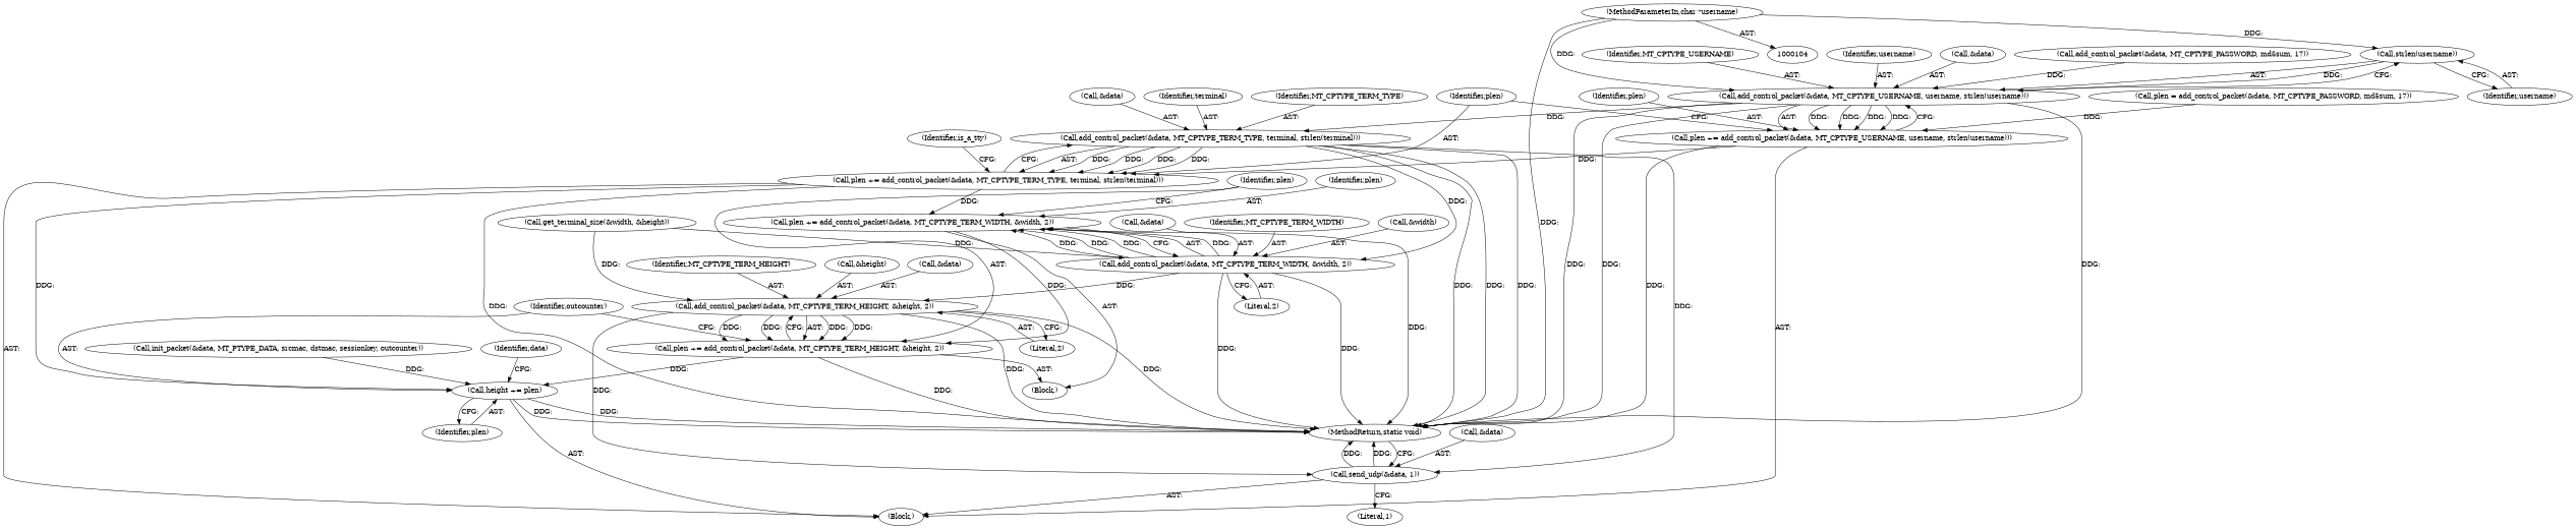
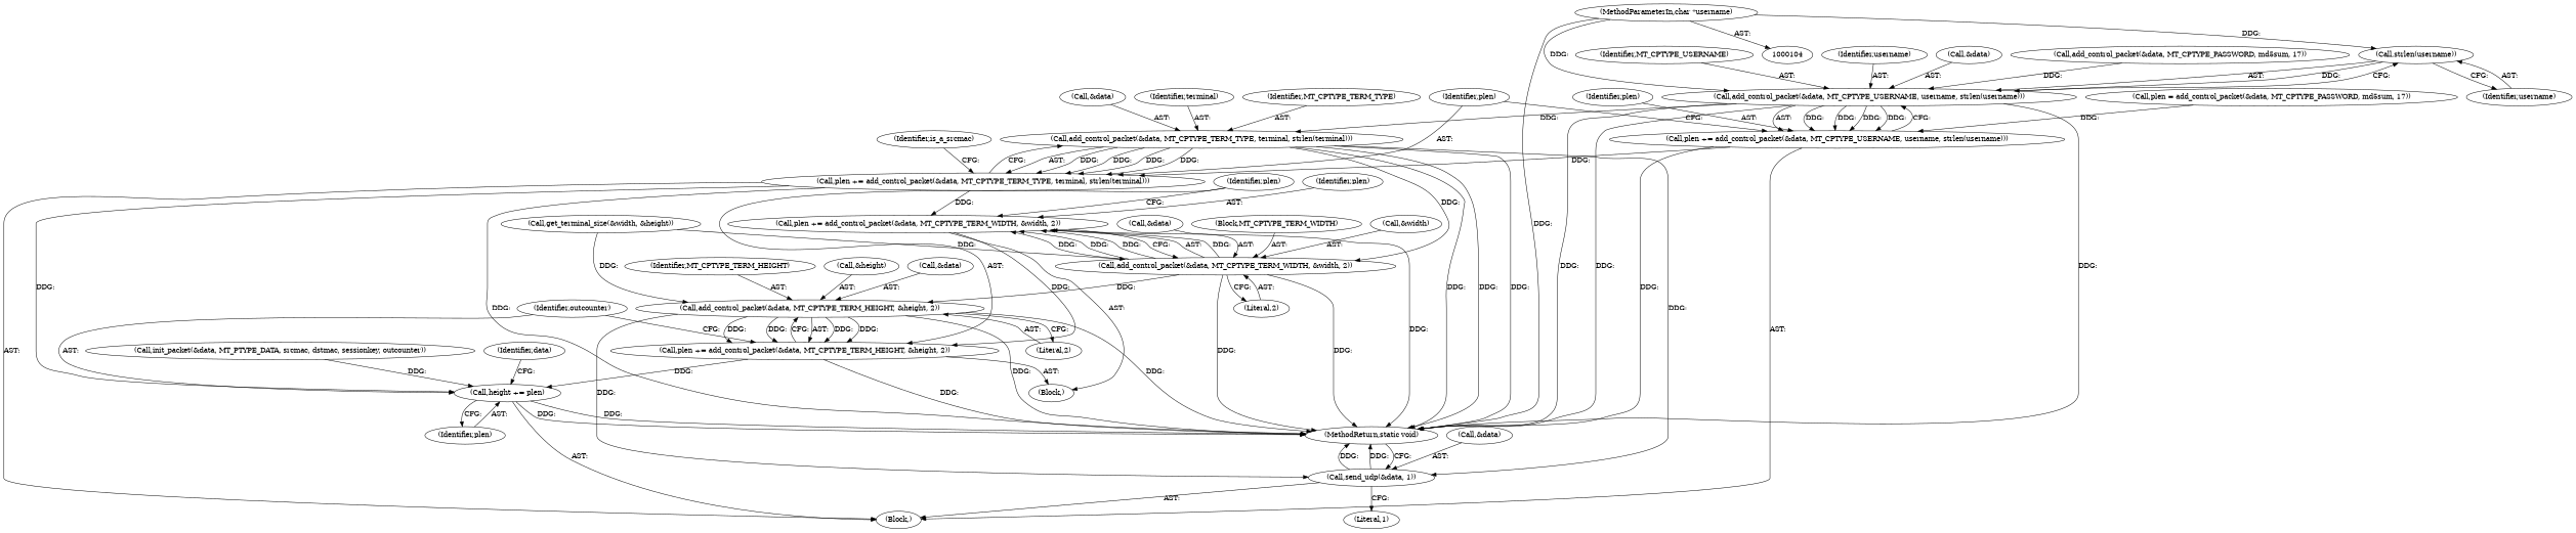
  digraph {
    n1 [label="(Call,strlen(username))"]
    n2 [label="(Call,add_control_packet(&data, MT_CPTYPE_USERNAME, username, strlen(username)))"]
    n3 [label="(Identifier,username)"]
    n4 [label="(MethodReturn,static void)"]
    n5 [label="(Call,plen += add_control_packet(&data, MT_CPTYPE_USERNAME, username, strlen(username)))"]
    n6 [label="(Call,add_control_packet(&data, MT_CPTYPE_TERM_TYPE, terminal, strlen(terminal)))"]
    n7 [label="(MethodParameterIn,char *username)"]
    1000104
    n9 [label="(Call,send_udp(&data, 1))"]
    n10 [label="(Call,plen += add_control_packet(&data, MT_CPTYPE_TERM_TYPE, terminal, strlen(terminal)))"]
    n11 [label="(Block,)"]
    n12 [label="(Call,add_control_packet(&data, MT_CPTYPE_TERM_WIDTH, &width, 2))"]
    n13 [label="(Call,plen += add_control_packet(&data, MT_CPTYPE_TERM_WIDTH, &width, 2))"]
    n14 [label="(Call,height += plen)"]
    n15 [label="(Call,plen += add_control_packet(&data, MT_CPTYPE_TERM_HEIGHT, &height, 2))"]
    n16 [label="(Block,)"]
    n17 [label="(Identifier,plen)"]
    n18 [label="(Call,add_control_packet(&data, MT_CPTYPE_TERM_HEIGHT, &height, 2))"]
    n19 [label="(Literal,2)"]
    n20 [label="(Literal,2)"]
    n21 [label="(Literal,1)"]
    n22 [label="(Call,&data)"]
    n23 [label="(Call,&data)"]
    n24 [label="(Call,init_packet(&data, MT_PTYPE_DATA, srcmac, dstmac, sessionkey, outcounter))"]
    n25 [label="(Identifier,plen)"]
    n26 [label="(Call,&data)"]
-   n27 [label="(Identifier,MT_CPTYPE_TERM_WIDTH)"]
+   n27 [label="(Block,MT_CPTYPE_TERM_WIDTH)"]
    n28 [label="(Call,get_terminal_size(&width, &height))"]
    n29 [label="(Call,&data)"]
    n30 [label="(Identifier,MT_CPTYPE_USERNAME)"]
    n31 [label="(Identifier,username)"]
    n32 [label="(Call,&data)"]
    n33 [label="(Identifier,outcounter)"]
    n34 [label="(Identifier,terminal)"]
    n35 [label="(Identifier,plen)"]
-   n36 [label="(Identifier,is_a_tty)"]
+   n36 [label="(Identifier,is_a_srcmac)"]
    n37 [label="(Identifier,MT_CPTYPE_TERM_HEIGHT)"]
    n38 [label="(Call,plen = add_control_packet(&data, MT_CPTYPE_PASSWORD, md5sum, 17))"]
    n39 [label="(Call,&height)"]
    n40 [label="(Identifier,plen)"]
    n41 [label="(Identifier,MT_CPTYPE_TERM_TYPE)"]
    n42 [label="(Identifier,plen)"]
    n43 [label="(Identifier,data)"]
    n44 [label="(Call,&width)"]
    n45 [label="(Call,add_control_packet(&data, MT_CPTYPE_PASSWORD, md5sum, 17))"]
    n1 -> n2 [label="AST: "]
    n1 -> n2 [label="DDG: "]
    n1 -> n3 [label="CFG: "]
    n2 -> n1 [label="CFG: "]
    n2 -> n4 [label="DDG: "]
    n2 -> n4 [label="DDG: "]
    n2 -> n4 [label="DDG: "]
    n2 -> n5 [label="AST: "]
    n2 -> n5 [label="DDG: "]
    n2 -> n5 [label="DDG: "]
    n2 -> n5 [label="DDG: "]
    n2 -> n5 [label="DDG: "]
    n2 -> n6 [label="DDG: "]
    n3 -> n1 [label="AST: "]
    n4 -> n9 [label="CFG: "]
    n5 -> n2 [label="CFG: "]
    n5 -> n4 [label="DDG: "]
    n5 -> n10 [label="DDG: "]
    n5 -> n11 [label="AST: "]
    n6 -> n4 [label="DDG: "]
    n6 -> n4 [label="DDG: "]
    n6 -> n4 [label="DDG: "]
    n6 -> n9 [label="DDG: "]
    n6 -> n10 [label="AST: "]
    n6 -> n10 [label="DDG: "]
    n6 -> n10 [label="DDG: "]
    n6 -> n10 [label="DDG: "]
    n6 -> n10 [label="DDG: "]
    n6 -> n12 [label="DDG: "]
    n7 -> n1 [label="DDG: "]
    n7 -> n2 [label="DDG: "]
    n7 -> n4 [label="DDG: "]
    n7 -> 1000104 [label="AST: "]
    n9 -> n4 [label="DDG: "]
    n9 -> n4 [label="DDG: "]
    n9 -> n11 [label="AST: "]
    n9 -> n21 [label="CFG: "]
    n10 -> n4 [label="DDG: "]
    n10 -> n6 [label="CFG: "]
    n10 -> n11 [label="AST: "]
    n10 -> n13 [label="DDG: "]
    n10 -> n14 [label="DDG: "]
    n12 -> n4 [label="DDG: "]
    n12 -> n4 [label="DDG: "]
    n12 -> n13 [label="AST: "]
    n12 -> n13 [label="DDG: "]
    n12 -> n13 [label="DDG: "]
    n12 -> n13 [label="DDG: "]
    n12 -> n13 [label="DDG: "]
    n12 -> n18 [label="DDG: "]
    n12 -> n19 [label="CFG: "]
    n13 -> n4 [label="DDG: "]
    n13 -> n12 [label="CFG: "]
    n13 -> n15 [label="DDG: "]
    n13 -> n16 [label="AST: "]
    n14 -> n4 [label="DDG: "]
    n14 -> n4 [label="DDG: "]
    n14 -> n11 [label="AST: "]
    n14 -> n17 [label="CFG: "]
    n15 -> n4 [label="DDG: "]
    n15 -> n14 [label="DDG: "]
    n15 -> n16 [label="AST: "]
    n15 -> n18 [label="CFG: "]
    n17 -> n14 [label="AST: "]
    n18 -> n4 [label="DDG: "]
    n18 -> n4 [label="DDG: "]
    n18 -> n9 [label="DDG: "]
    n18 -> n15 [label="AST: "]
    n18 -> n15 [label="DDG: "]
    n18 -> n15 [label="DDG: "]
    n18 -> n15 [label="DDG: "]
    n18 -> n15 [label="DDG: "]
    n18 -> n20 [label="CFG: "]
    n19 -> n12 [label="AST: "]
    n20 -> n18 [label="AST: "]
    n22 -> n12 [label="AST: "]
    n23 -> n18 [label="AST: "]
    n24 -> n14 [label="DDG: "]
    n25 -> n13 [label="CFG: "]
    n25 -> n15 [label="AST: "]
    n26 -> n6 [label="AST: "]
    n27 -> n12 [label="AST: "]
    n28 -> n12 [label="DDG: "]
    n28 -> n18 [label="DDG: "]
    n29 -> n9 [label="AST: "]
    n30 -> n2 [label="AST: "]
    n31 -> n2 [label="AST: "]
    n32 -> n2 [label="AST: "]
    n33 -> n14 [label="AST: "]
    n33 -> n15 [label="CFG: "]
    n34 -> n6 [label="AST: "]
    n35 -> n5 [label="AST: "]
    n36 -> n10 [label="CFG: "]
    n37 -> n18 [label="AST: "]
    n38 -> n5 [label="DDG: "]
    n39 -> n18 [label="AST: "]
    n40 -> n5 [label="CFG: "]
    n40 -> n10 [label="AST: "]
    n41 -> n6 [label="AST: "]
    n42 -> n13 [label="AST: "]
    n43 -> n14 [label="CFG: "]
    n44 -> n12 [label="AST: "]
    n45 -> n2 [label="DDG: "]
  }
